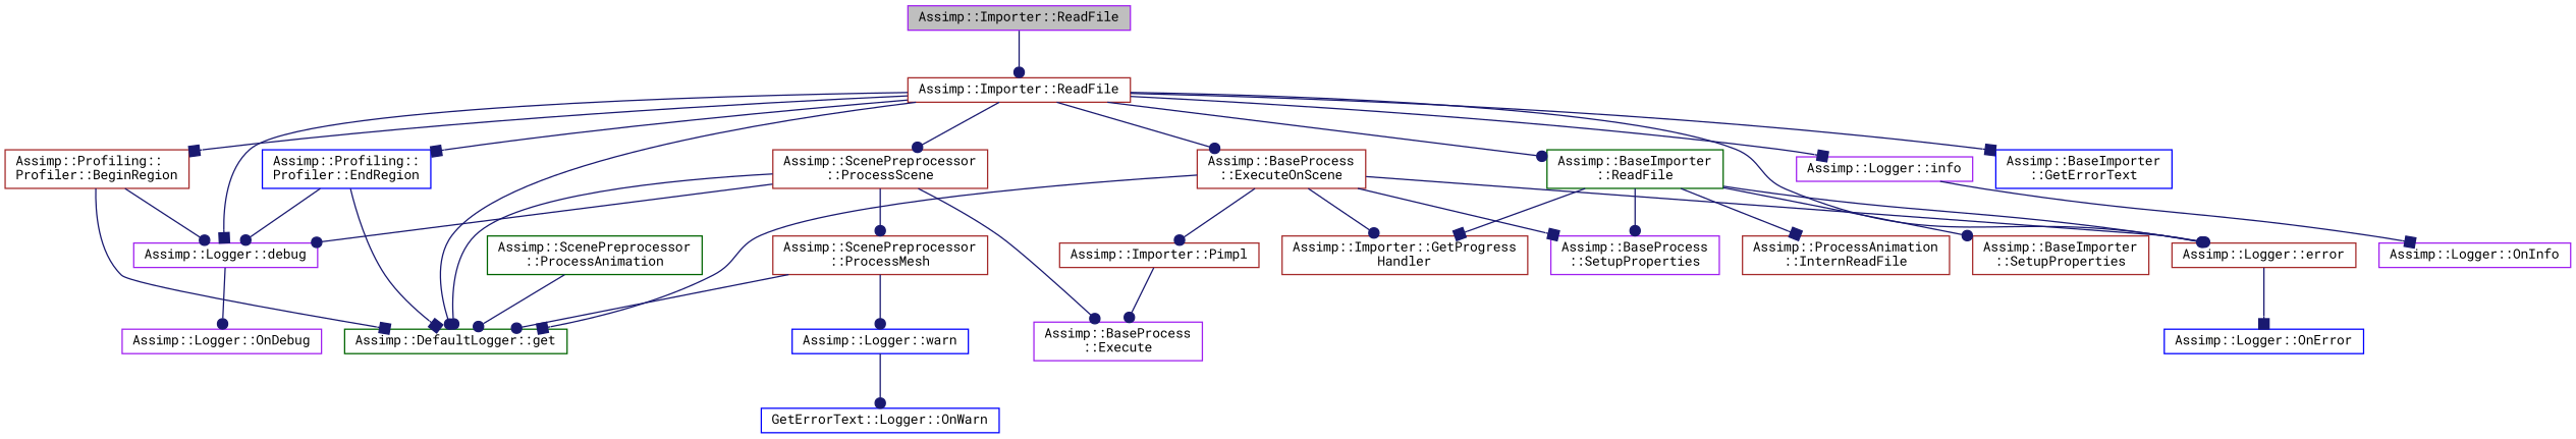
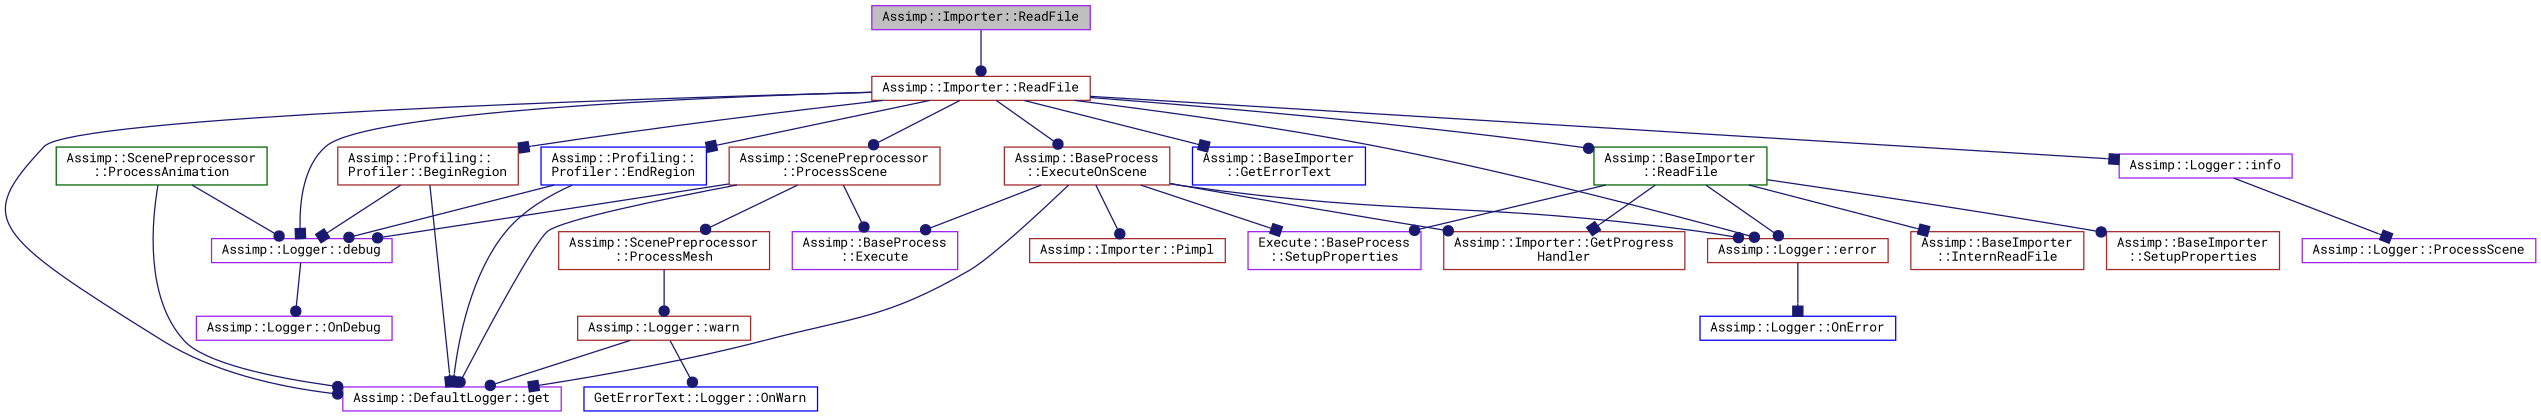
  digraph {
    fontname="Roboto Mono"
    rankdir=TB
    node [color=brown fillcolor=white fontname="Roboto Mono" fontsize=10 shape=record style=filled]
    edge [arrowhead=dot color=midnightblue fontname="Roboto Mono" fontsize=10 labelfontname=Helvetica labelfontsize=10 style=solid]
    n1 [color=purple fillcolor=grey75 fontcolor=black height=0.2 label="Assimp::Importer::ReadFile" width=0.4]
    n2 [height=0.2 label="Assimp::Importer::ReadFile" width=0.4]
-   n3 [color=darkgreen height=0.2 label="Assimp::DefaultLogger::get" width=0.4]
+   n3 [color=purple height=0.2 label="Assimp::DefaultLogger::get" width=0.4]
    n4 [color=purple height=0.2 label="Assimp::Logger::debug" width=0.4]
    n5 [height=0.2 label="Assimp::Logger::error" width=0.4]
    n6 [height=0.2 label="Assimp::Profiling::\lProfiler::BeginRegion" width=0.4]
    n7 [color=purple height=0.2 label="Assimp::Logger::info" width=0.4]
    n8 [color=darkgreen height=0.2 label="Assimp::BaseImporter\l::ReadFile" width=0.4]
    n9 [color=blue height=0.2 label="Assimp::Profiling::\lProfiler::EndRegion" width=0.4]
    n10 [height=0.2 label="Assimp::BaseProcess\l::ExecuteOnScene" width=0.4]
    n11 [height=0.2 label="Assimp::ScenePreprocessor\l::ProcessScene" width=0.4]
    n12 [color=blue height=0.2 label="Assimp::BaseImporter\l::GetErrorText" width=0.4]
    n13 [color=purple height=0.2 label="Assimp::Logger::OnDebug" width=0.4]
    n14 [color=blue height=0.2 label="Assimp::Logger::OnError" width=0.4]
-   n15 [color=purple height=0.2 label="Assimp::Logger::OnInfo" width=0.4]
+   n15 [color=purple height=0.2 label="Assimp::Logger::ProcessScene" width=0.4]
    n16 [height=0.2 label="Assimp::Importer::GetProgress\lHandler" width=0.4]
    n17 [height=0.2 label="Assimp::BaseImporter\l::SetupProperties" width=0.4]
-   n18 [height=0.2 label="Assimp::ProcessAnimation\l::InternReadFile" width=0.4]
-   n19 [color=purple height=0.2 label="Assimp::BaseProcess\l::SetupProperties" width=0.4]
+   n18 [height=0.2 label="Assimp::BaseImporter\l::InternReadFile" width=0.4]
+   n19 [color=purple height=0.2 label="Execute::BaseProcess\l::SetupProperties" width=0.4]
    n20 [height=0.2 label="Assimp::Importer::Pimpl" width=0.4]
    n21 [color=purple height=0.2 label="Assimp::BaseProcess\l::Execute" width=0.4]
    n22 [height=0.2 label="Assimp::ScenePreprocessor\l::ProcessMesh" width=0.4]
-   n23 [color=blue height=0.2 label="Assimp::Logger::warn" width=0.4]
+   n23 [height=0.2 label="Assimp::Logger::warn" width=0.4]
    n24 [color=darkgreen height=0.2 label="Assimp::ScenePreprocessor\l::ProcessAnimation" width=0.4]
    n25 [color=blue height=0.2 label="GetErrorText::Logger::OnWarn" width=0.4]
    n1 -> n2
    n2 -> n3
    n2 -> n4 [arrowhead=box]
    n2 -> n5
    n2 -> n6 [arrowhead=box]
    n2 -> n7 [arrowhead=box]
    n2 -> n8
    n2 -> n9 [arrowhead=box]
    n2 -> n10
    n2 -> n11
    n2 -> n12 [arrowhead=box]
    n4 -> n13
    n5 -> n14 [arrowhead=box]
    n6 -> n3 [arrowhead=box]
-   n6 -> n4
+   n6 -> n4 [arrowhead=box]
    n7 -> n15 [arrowhead=box]
    n8 -> n5
    n8 -> n16 [arrowhead=box]
    n8 -> n17
    n8 -> n18 [arrowhead=box]
    n8 -> n19
    n9 -> n3 [arrowhead=box]
    n9 -> n4
    n10 -> n3 [arrowhead=box]
    n10 -> n5
    n10 -> n16
    n10 -> n19 [arrowhead=box]
    n10 -> n20
-   n20 -> n21
+   n10 -> n21
    n11 -> n3
    n11 -> n4
    n11 -> n21
    n11 -> n22
-   n22 -> n3
+   n23 -> n3
    n22 -> n23
    n23 -> n25
    n24 -> n3
+   n24 -> n4
  }
